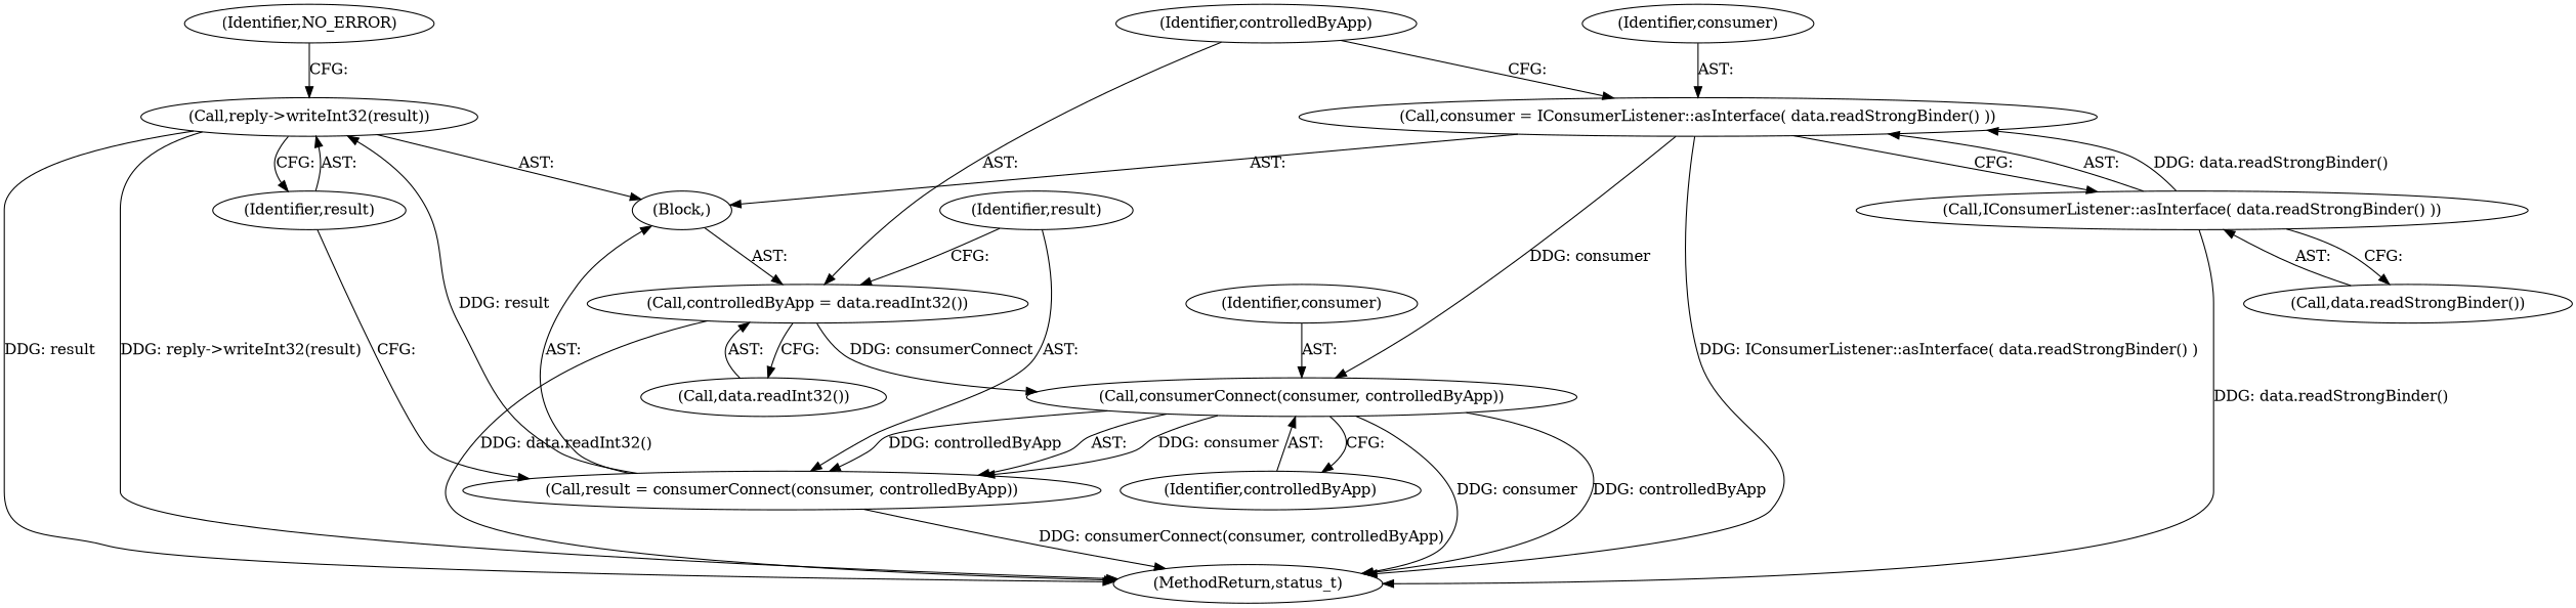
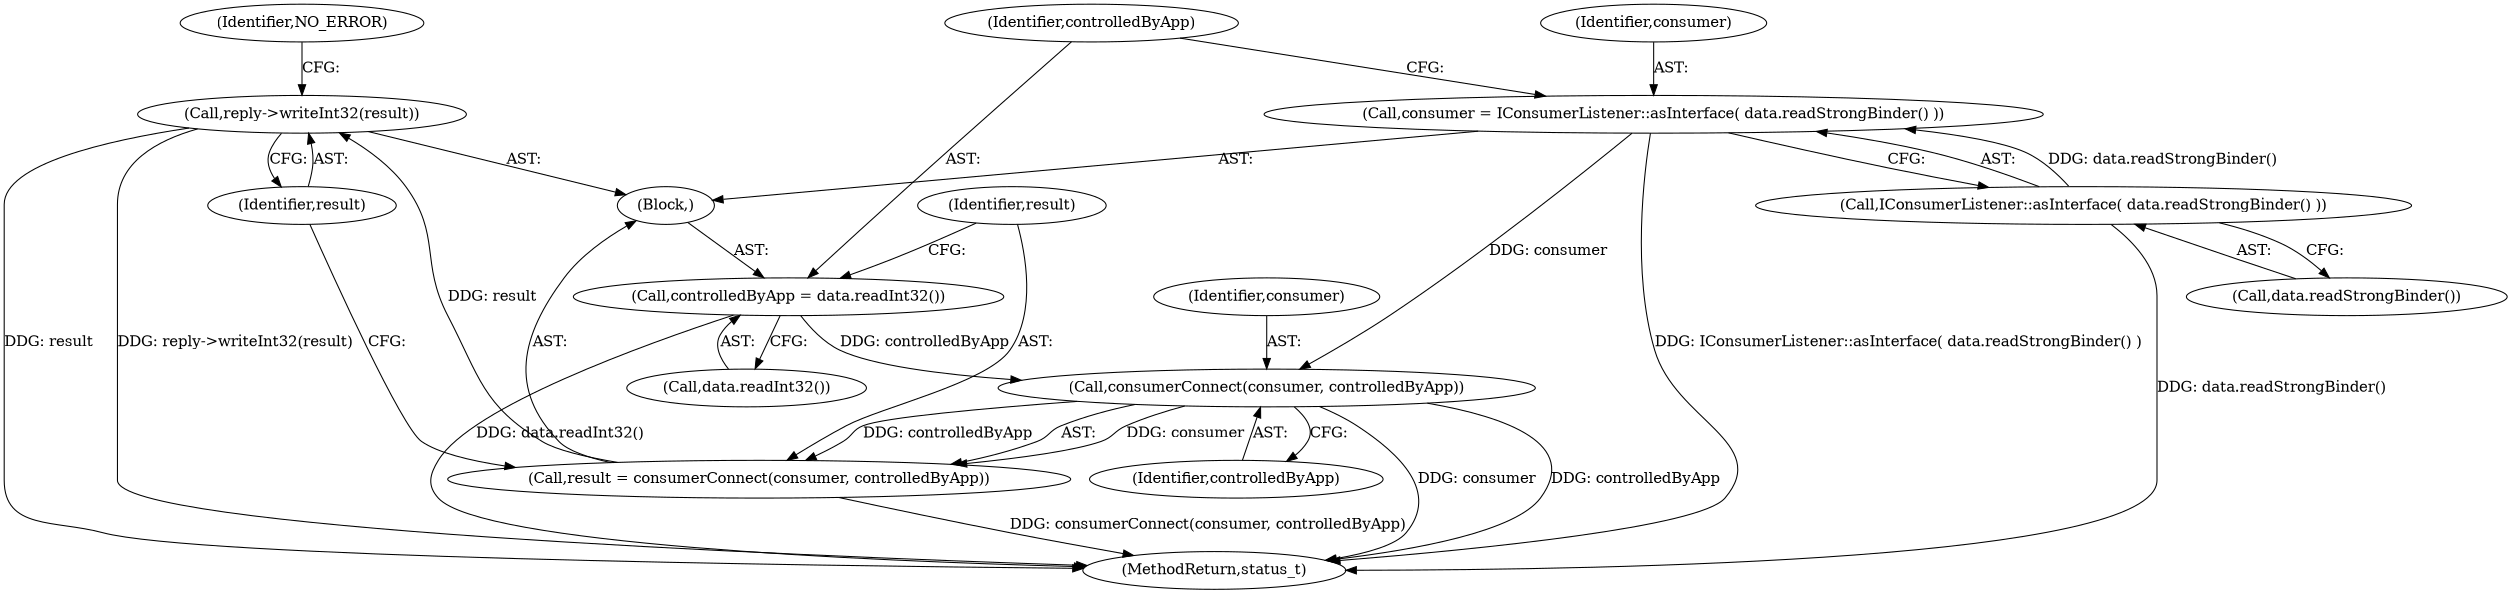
  digraph {
    n1 [label="(Call,reply->writeInt32(result))"]
    n2 [label="(Block,)"]
    n3 [label="(MethodReturn,status_t)"]
    n4 [label="(Identifier,result)"]
    n5 [label="(Call,controlledByApp = data.readInt32())"]
    n6 [label="(Call,result = consumerConnect(consumer, controlledByApp))"]
    n7 [label="(Call,consumerConnect(consumer, controlledByApp))"]
    n8 [label="(Identifier,controlledByApp)"]
    n9 [label="(Call,consumer = IConsumerListener::asInterface( data.readStrongBinder() ))"]
    n10 [label="(Call,IConsumerListener::asInterface( data.readStrongBinder() ))"]
    n11 [label="(Call,data.readStrongBinder())"]
    n12 [label="(Call,data.readInt32())"]
    n13 [label="(Identifier,result)"]
    n14 [label="(Identifier,controlledByApp)"]
    n15 [label="(Identifier,NO_ERROR)"]
    n16 [label="(Identifier,consumer)"]
    n17 [label="(Identifier,consumer)"]
    n1 -> n2 [label="AST: "]
    n1 -> n3 [label="DDG: result"]
    n1 -> n3 [label="DDG: reply->writeInt32(result)"]
    n1 -> n4 [label="CFG: "]
    n2 -> n5 [label="AST: "]
    n4 -> n1 [label="AST: "]
    n4 -> n6 [label="CFG: "]
    n5 -> n3 [label="DDG: data.readInt32()"]
-   n5 -> n7 [label="DDG: consumerConnect"]
+   n5 -> n7 [label="DDG: controlledByApp"]
    n5 -> n12 [label="CFG: "]
    n6 -> n1 [label="DDG: result"]
    n6 -> n2 [label="AST: "]
    n6 -> n3 [label="DDG: consumerConnect(consumer, controlledByApp)"]
    n7 -> n3 [label="DDG: consumer"]
    n7 -> n3 [label="DDG: controlledByApp"]
    n7 -> n6 [label="AST: "]
    n7 -> n6 [label="DDG: consumer"]
    n7 -> n6 [label="DDG: controlledByApp"]
    n7 -> n8 [label="CFG: "]
    n8 -> n7 [label="AST: "]
    n9 -> n2 [label="AST: "]
    n9 -> n3 [label="DDG: IConsumerListener::asInterface( data.readStrongBinder() )"]
    n9 -> n7 [label="DDG: consumer"]
    n9 -> n10 [label="CFG: "]
    n10 -> n3 [label="DDG: data.readStrongBinder()"]
    n10 -> n9 [label="AST: "]
    n10 -> n9 [label="DDG: data.readStrongBinder()"]
    n10 -> n11 [label="CFG: "]
    n11 -> n10 [label="AST: "]
    n12 -> n5 [label="AST: "]
    n13 -> n5 [label="CFG: "]
    n13 -> n6 [label="AST: "]
    n14 -> n5 [label="AST: "]
    n14 -> n9 [label="CFG: "]
    n15 -> n1 [label="CFG: "]
    n16 -> n9 [label="AST: "]
    n17 -> n7 [label="AST: "]
  }
